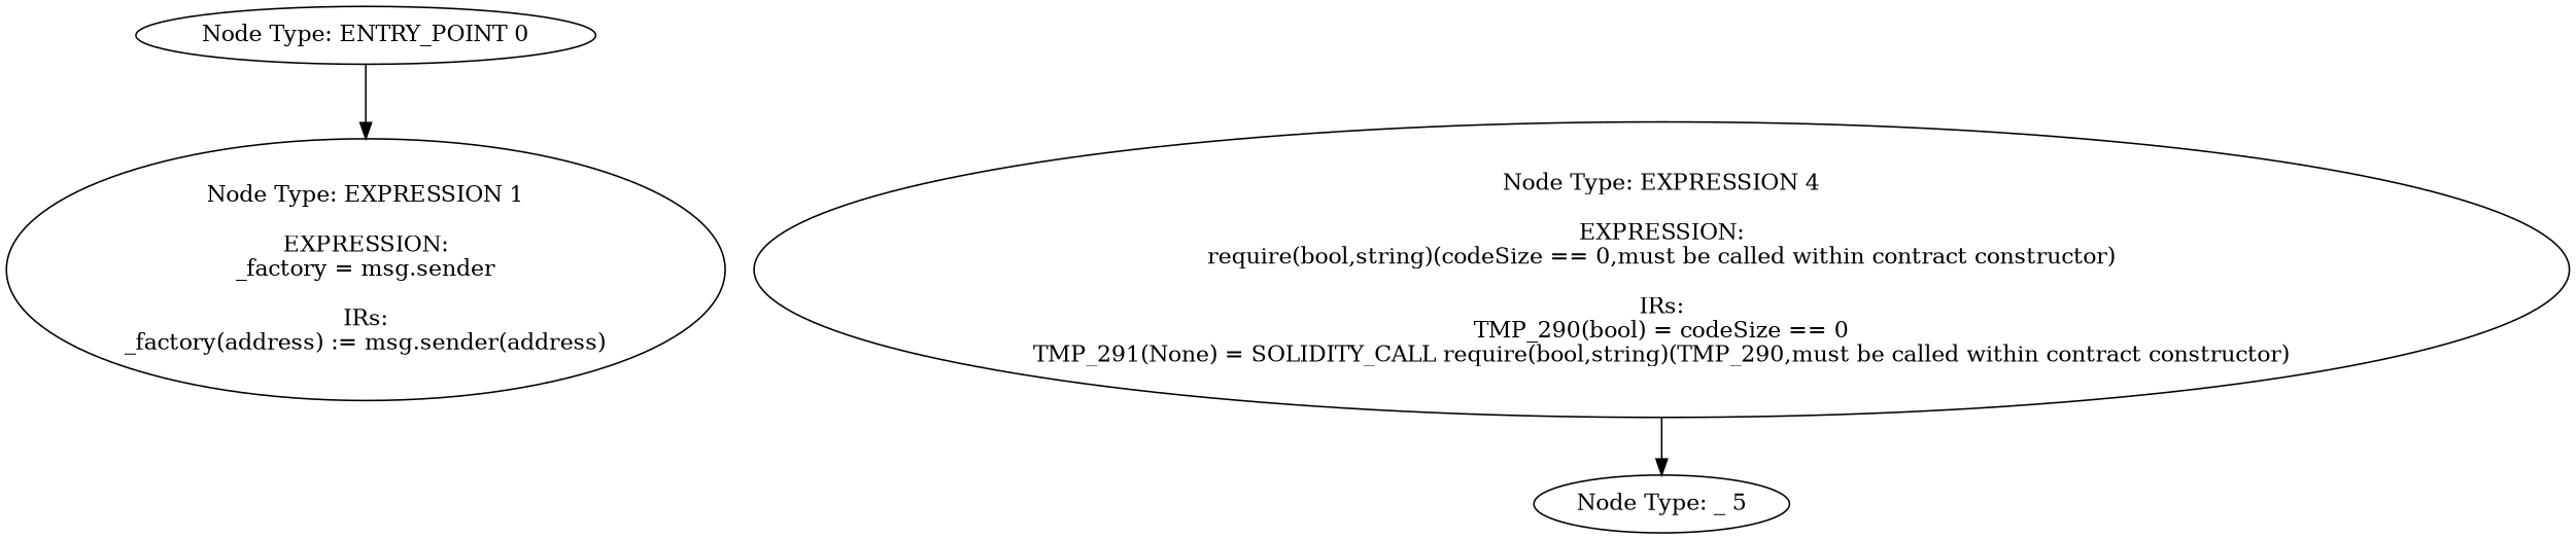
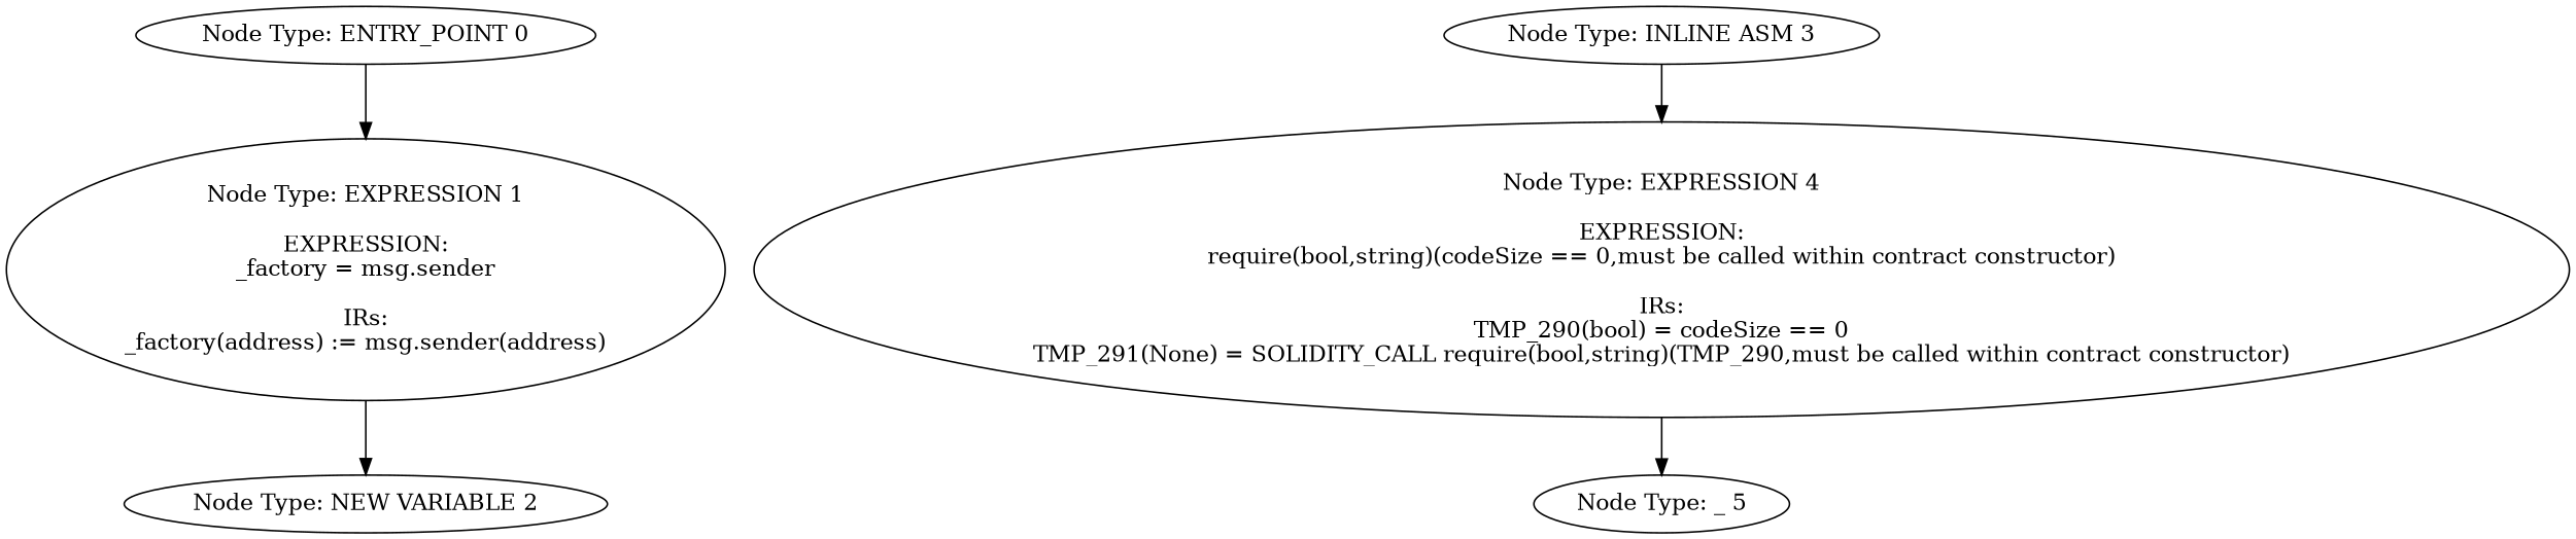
  digraph {
    n1 [label="Node Type: ENTRY_POINT 0\n"]
    n2 [label="Node Type: EXPRESSION 1\n\nEXPRESSION:\n_factory = msg.sender\n\nIRs:\n_factory(address) := msg.sender(address)"]
+   n3 [label="Node Type: NEW VARIABLE 2\n"]
+   n4 [label="Node Type: INLINE ASM 3\n"]
    n5 [label="Node Type: EXPRESSION 4\n\nEXPRESSION:\nrequire(bool,string)(codeSize == 0,must be called within contract constructor)\n\nIRs:\nTMP_290(bool) = codeSize == 0\nTMP_291(None) = SOLIDITY_CALL require(bool,string)(TMP_290,must be called within contract constructor)"]
    n6 [label="Node Type: _ 5\n"]
    n1 -> n2
+   n2 -> n3
+   n4 -> n5
    n5 -> n6
  }
